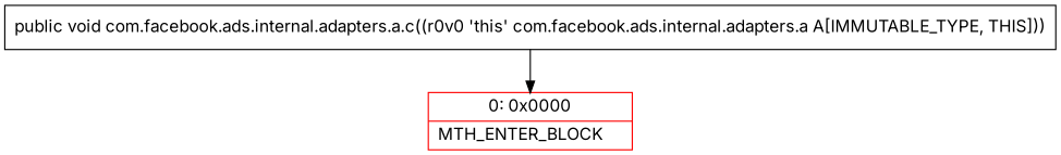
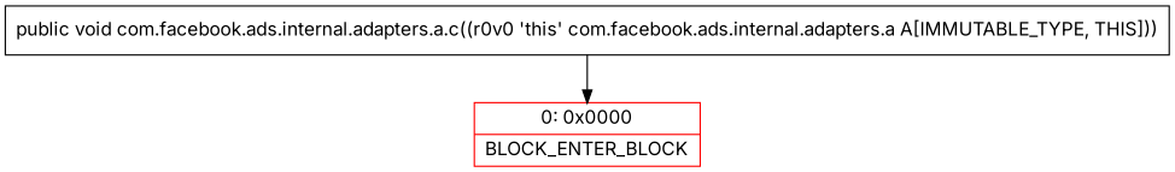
  digraph {
    fontname=Inter
    node [shape=record fontname=Inter]
-   n1 [color=red label="{0\:\ 0x0000|MTH_ENTER_BLOCK\l}"]
+   n1 [color=red label="{0\:\ 0x0000|BLOCK_ENTER_BLOCK\l}"]
    n2 [label="{public void com.facebook.ads.internal.adapters.a.c((r0v0 'this' com.facebook.ads.internal.adapters.a A[IMMUTABLE_TYPE, THIS])) }"]
    subgraph cluster_1 {
      label="R(0)"
    }
    n2 -> n1 [fontname=Inter]
  }
